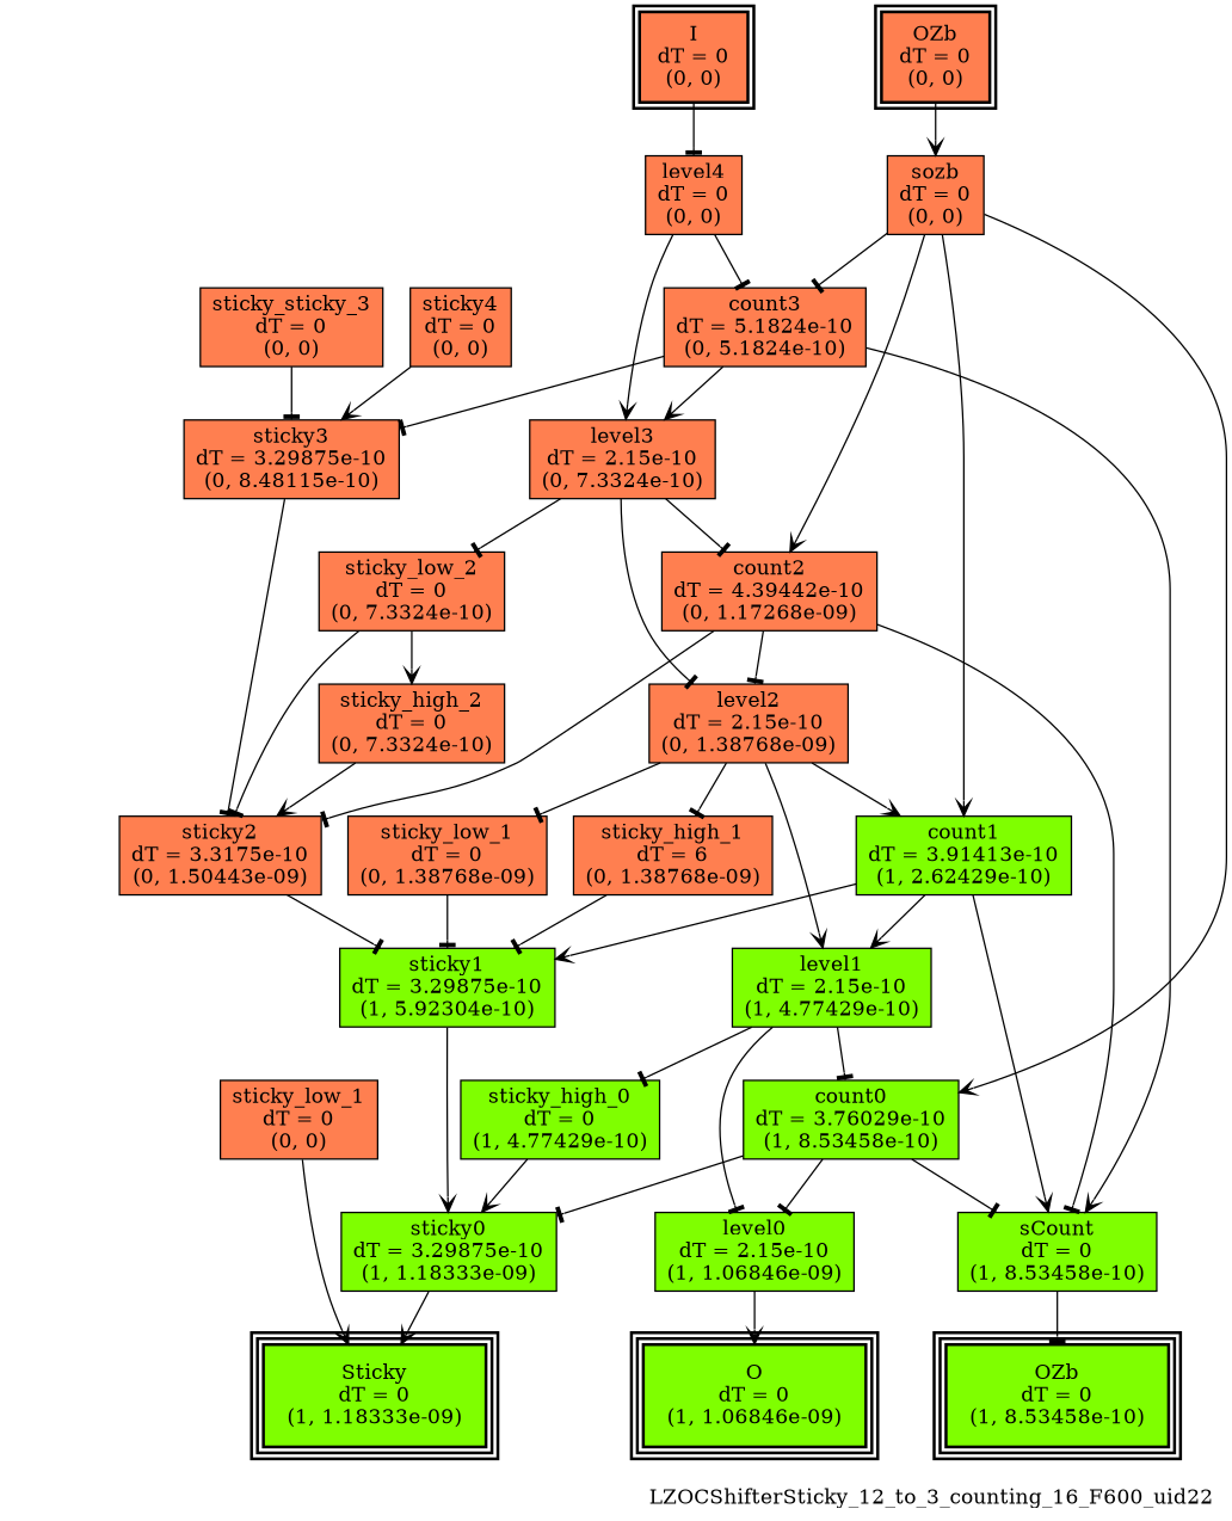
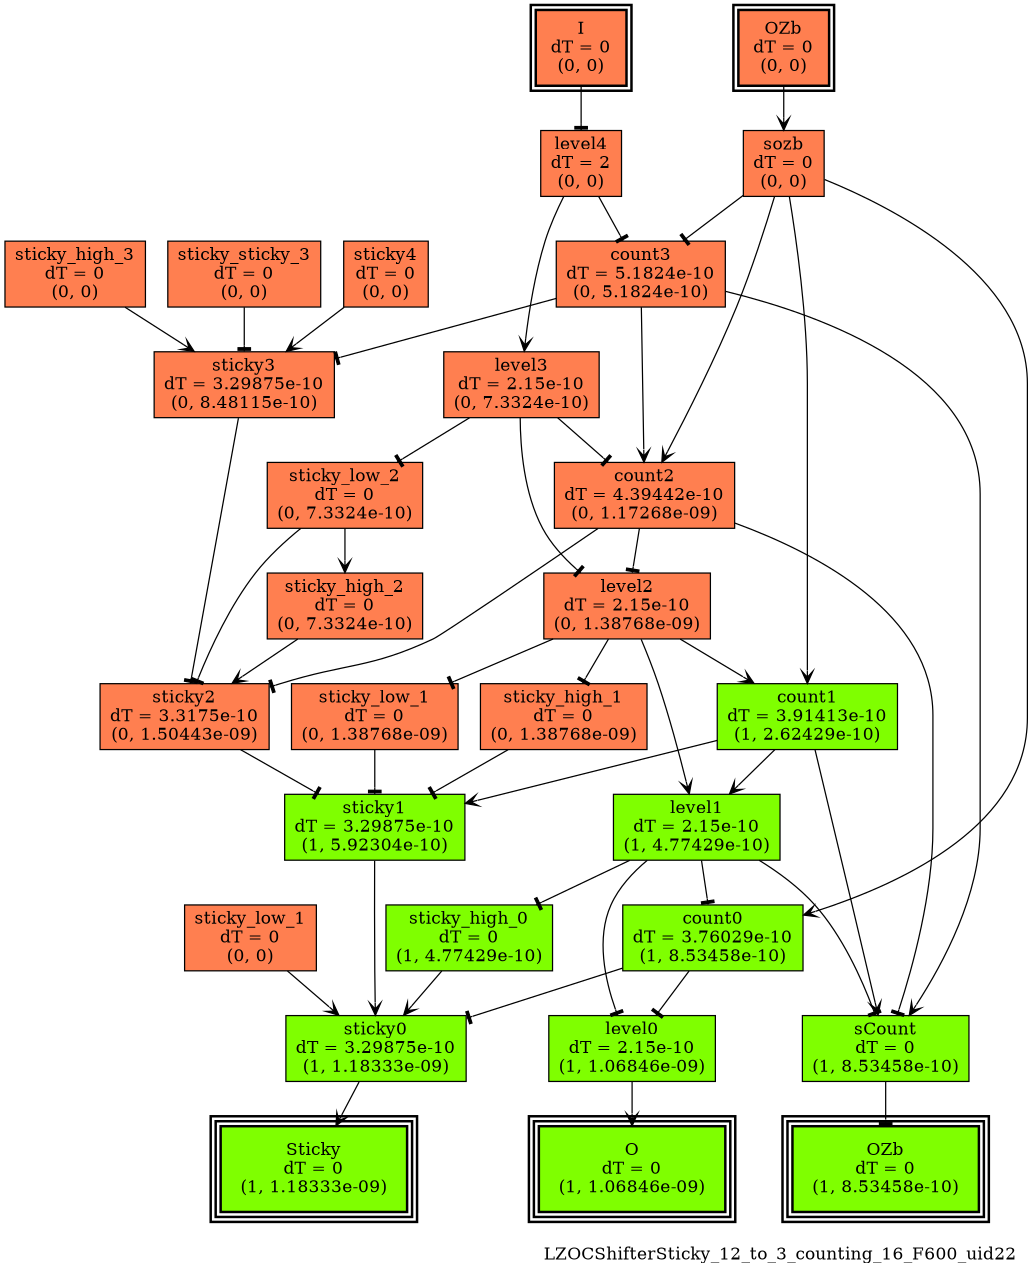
  digraph {
    label=LZOCShifterSticky_12_to_3_counting_16_F600_uid22
    labeljust=right
    labelloc=bottom
    nodesep=0.25
    ranksep=0.5
    node [color=black fillcolor=coral peripheries=1 shape=box style=filled]
    edge [arrowhead=tee arrowsize=1.0 arrowtail=normal color=black dir=forward]
    n1 [label="I\ndT = 0\n(0, 0)" peripheries=2 style="bold, filled"]
    n2 [label="OZb\ndT = 0\n(0, 0)" peripheries=2 style="bold, filled"]
    n3 [fillcolor=chartreuse label="OZb\ndT = 0\n(1, 8.53458e-10)" peripheries=3 style="bold, filled"]
    n4 [fillcolor=chartreuse label="O\ndT = 0\n(1, 1.06846e-09)" peripheries=3 style="bold, filled"]
    n5 [fillcolor=chartreuse label="Sticky\ndT = 0\n(1, 1.18333e-09)" peripheries=3 style="bold, filled"]
-   n6 [label="level4\ndT = 0\n(0, 0)"]
+   n6 [label="level4\ndT = 2\n(0, 0)"]
    n7 [label="sozb\ndT = 0\n(0, 0)"]
    n8 [label="count3\ndT = 5.1824e-10\n(0, 5.1824e-10)"]
    n9 [label="level3\ndT = 2.15e-10\n(0, 7.3324e-10)"]
    n10 [label="count2\ndT = 4.39442e-10\n(0, 1.17268e-09)"]
    n11 [fillcolor=chartreuse label="count1\ndT = 3.91413e-10\n(1, 2.62429e-10)"]
    n12 [fillcolor=chartreuse label="count0\ndT = 3.76029e-10\n(1, 8.53458e-10)"]
    n13 [label="sticky3\ndT = 3.29875e-10\n(0, 8.48115e-10)"]
    n14 [fillcolor=chartreuse label="sCount\ndT = 0\n(1, 8.53458e-10)"]
    n15 [label="level2\ndT = 2.15e-10\n(0, 1.38768e-09)"]
    n16 [label="sticky_low_2\ndT = 0\n(0, 7.3324e-10)"]
    n17 [label="sticky2\ndT = 3.3175e-10\n(0, 1.50443e-09)"]
    n18 [fillcolor=chartreuse label="level1\ndT = 2.15e-10\n(1, 4.77429e-10)"]
    n19 [fillcolor=chartreuse label="sticky1\ndT = 3.29875e-10\n(1, 5.92304e-10)"]
    n20 [fillcolor=chartreuse label="level0\ndT = 2.15e-10\n(1, 1.06846e-09)"]
    n21 [fillcolor=chartreuse label="sticky0\ndT = 3.29875e-10\n(1, 1.18333e-09)"]
    n22 [label="sticky4\ndT = 0\n(0, 0)"]
-   n23 [label="sticky_high_1\ndT = 6\n(0, 1.38768e-09)"]
+   n23 [label="sticky_high_1\ndT = 0\n(0, 1.38768e-09)"]
    n24 [label="sticky_low_1\ndT = 0\n(0, 1.38768e-09)"]
    n25 [label="sticky_high_2\ndT = 0\n(0, 7.3324e-10)"]
+   n26 [label="sticky_high_3\ndT = 0\n(0, 0)"]
    n27 [label="sticky_sticky_3\ndT = 0\n(0, 0)"]
    n28 [fillcolor=chartreuse label="sticky_high_0\ndT = 0\n(1, 4.77429e-10)"]
    n29 [label="sticky_low_1\ndT = 0\n(0, 0)"]
    subgraph sub_1 {
      rank=same
      n1
      n2
    }
    subgraph sub_2 {
      rank=same
      n3
      n4
      n5
    }
    n1 -> n6
    n2 -> n7 [arrowhead=vee]
    n6 -> n8
    n6 -> n9 [arrowhead=vee]
    n7 -> n8
    n7 -> n10 [arrowhead=vee]
    n7 -> n11 [arrowhead=vee]
    n7 -> n12 [arrowhead=vee]
-   n8 -> n9 [arrowhead=vee]
+   n8 -> n10 [arrowhead=vee]
    n8 -> n13
    n8 -> n14 [arrowhead=vee]
    n9 -> n10
    n9 -> n15
    n9 -> n16
    n10 -> n14
    n10 -> n15
    n10 -> n17
    n11 -> n14 [arrowhead=vee]
    n11 -> n18 [arrowhead=vee]
    n11 -> n19 [arrowhead=vee]
-   n12 -> n14
+   n18 -> n14
    n12 -> n20
    n12 -> n21
    n13 -> n17
    n14 -> n3
    n15 -> n11 [arrowhead=vee]
    n15 -> n18 [arrowhead=vee]
    n15 -> n23
    n15 -> n24
    n16 -> n17
    n16 -> n25 [arrowhead=vee]
    n17 -> n19
    n18 -> n12
    n18 -> n20
    n18 -> n28
    n19 -> n21 [arrowhead=vee]
    n20 -> n4 [arrowhead=vee]
    n21 -> n5 [arrowhead=vee]
    n22 -> n13 [arrowhead=vee]
    n23 -> n19
    n24 -> n19
    n25 -> n17 [arrowhead=vee]
+   n26 -> n13 [arrowhead=vee]
    n27 -> n13
    n28 -> n21 [arrowhead=vee]
-   n29 -> n5 [arrowhead=vee]
+   n29 -> n21 [arrowhead=vee]
  }
